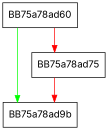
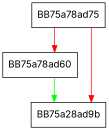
  digraph {
    fontname=Inter
    splines=ortho
    node [fontname=Inter shape=box]
    edge [color=red fontname=Inter]
    BB75a78ad60
-   BB75a78ad9b
+   BB75a78ad9b [label=BB75a28ad9b]
    n3 [label=BB75a78ad75]
    BB75a78ad60 -> BB75a78ad9b [color=green]
-   BB75a78ad60 -> n3
+   n3 -> BB75a78ad60
    n3 -> BB75a78ad9b
  }
